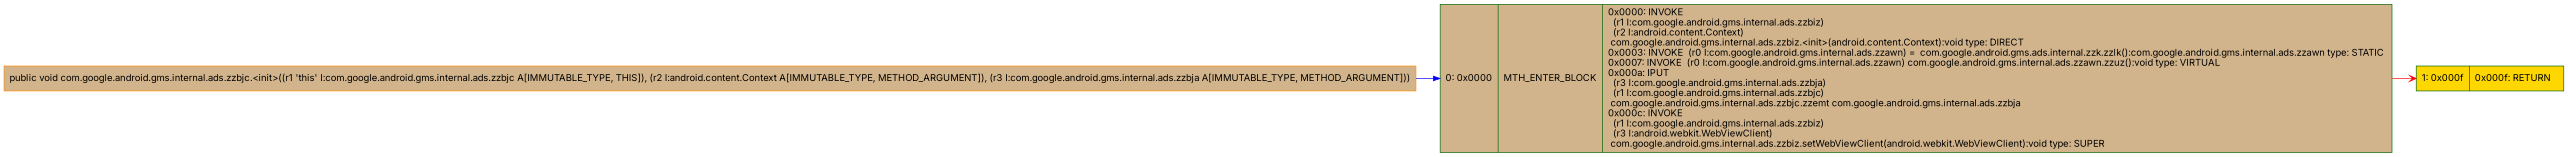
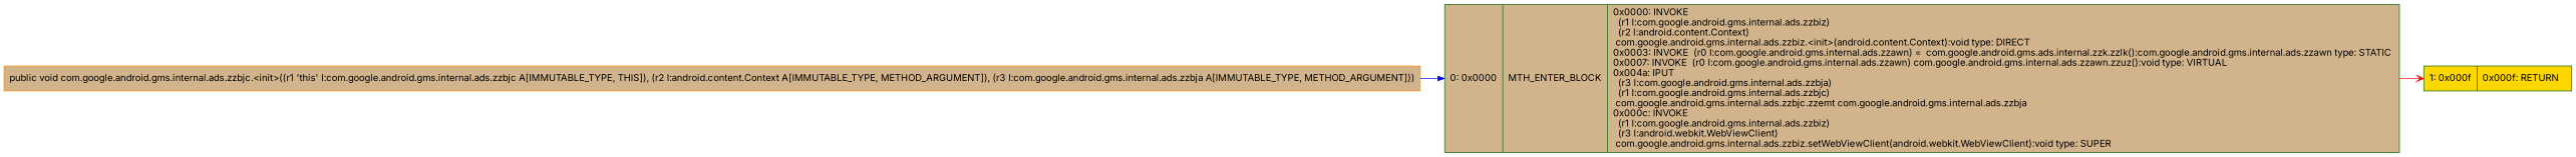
  digraph {
    rankdir=LR
    fontname=Inter
    node [shape=record style=filled fillcolor=tan color=darkgreen fontname=Inter]
    edge [fontname=Inter]
-   n1 [label="{0\:\ 0x0000|MTH_ENTER_BLOCK\l|0x0000: INVOKE  \l  (r1 I:com.google.android.gms.internal.ads.zzbiz)\l  (r2 I:android.content.Context)\l com.google.android.gms.internal.ads.zzbiz.\<init\>(android.content.Context):void type: DIRECT \l0x0003: INVOKE  (r0 I:com.google.android.gms.internal.ads.zzawn) =  com.google.android.gms.ads.internal.zzk.zzlk():com.google.android.gms.internal.ads.zzawn type: STATIC \l0x0007: INVOKE  (r0 I:com.google.android.gms.internal.ads.zzawn) com.google.android.gms.internal.ads.zzawn.zzuz():void type: VIRTUAL \l0x000a: IPUT  \l  (r3 I:com.google.android.gms.internal.ads.zzbja)\l  (r1 I:com.google.android.gms.internal.ads.zzbjc)\l com.google.android.gms.internal.ads.zzbjc.zzemt com.google.android.gms.internal.ads.zzbja \l0x000c: INVOKE  \l  (r1 I:com.google.android.gms.internal.ads.zzbiz)\l  (r3 I:android.webkit.WebViewClient)\l com.google.android.gms.internal.ads.zzbiz.setWebViewClient(android.webkit.WebViewClient):void type: SUPER \l}"]
+   n1 [label="{0\:\ 0x0000|MTH_ENTER_BLOCK\l|0x0000: INVOKE  \l  (r1 I:com.google.android.gms.internal.ads.zzbiz)\l  (r2 I:android.content.Context)\l com.google.android.gms.internal.ads.zzbiz.\<init\>(android.content.Context):void type: DIRECT \l0x0003: INVOKE  (r0 I:com.google.android.gms.internal.ads.zzawn) =  com.google.android.gms.ads.internal.zzk.zzlk():com.google.android.gms.internal.ads.zzawn type: STATIC \l0x0007: INVOKE  (r0 I:com.google.android.gms.internal.ads.zzawn) com.google.android.gms.internal.ads.zzawn.zzuz():void type: VIRTUAL \l0x004a: IPUT  \l  (r3 I:com.google.android.gms.internal.ads.zzbja)\l  (r1 I:com.google.android.gms.internal.ads.zzbjc)\l com.google.android.gms.internal.ads.zzbjc.zzemt com.google.android.gms.internal.ads.zzbja \l0x000c: INVOKE  \l  (r1 I:com.google.android.gms.internal.ads.zzbiz)\l  (r3 I:android.webkit.WebViewClient)\l com.google.android.gms.internal.ads.zzbiz.setWebViewClient(android.webkit.WebViewClient):void type: SUPER \l}"]
    n2 [label="{1\:\ 0x000f|0x000f: RETURN   \l}" fillcolor=gold]
    n3 [label="{public void com.google.android.gms.internal.ads.zzbjc.\<init\>((r1 'this' I:com.google.android.gms.internal.ads.zzbjc A[IMMUTABLE_TYPE, THIS]), (r2 I:android.content.Context A[IMMUTABLE_TYPE, METHOD_ARGUMENT]), (r3 I:com.google.android.gms.internal.ads.zzbja A[IMMUTABLE_TYPE, METHOD_ARGUMENT])) }" color=darkorange]
    n1 -> n2 [color=red arrowhead=vee]
    n3 -> n1 [color=blue arrowhead=normal]
  }
